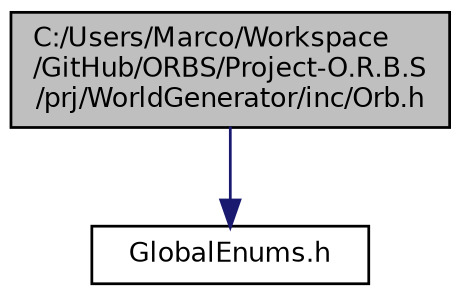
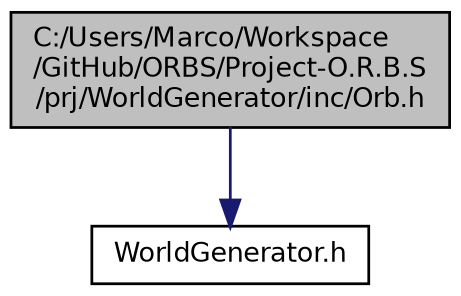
  digraph {
    node [color=black fontname=Helvetica fontsize=10 shape=record style=filled]
    n1 [fillcolor=grey75 fontcolor=black height=0.2 label="C:/Users/Marco/Workspace\l/GitHub/ORBS/Project-O.R.B.S\l/prj/WorldGenerator/inc/Orb.h" width=0.4]
-   n2 [fillcolor=white height=0.2 label="GlobalEnums.h" width=0.4]
+   n2 [fillcolor=white height=0.2 label="WorldGenerator.h" width=0.4]
    n1 -> n2 [color=midnightblue fontname=Helvetica fontsize=10 labelfontname=Helvetica labelfontsize=10 style=solid]
  }
